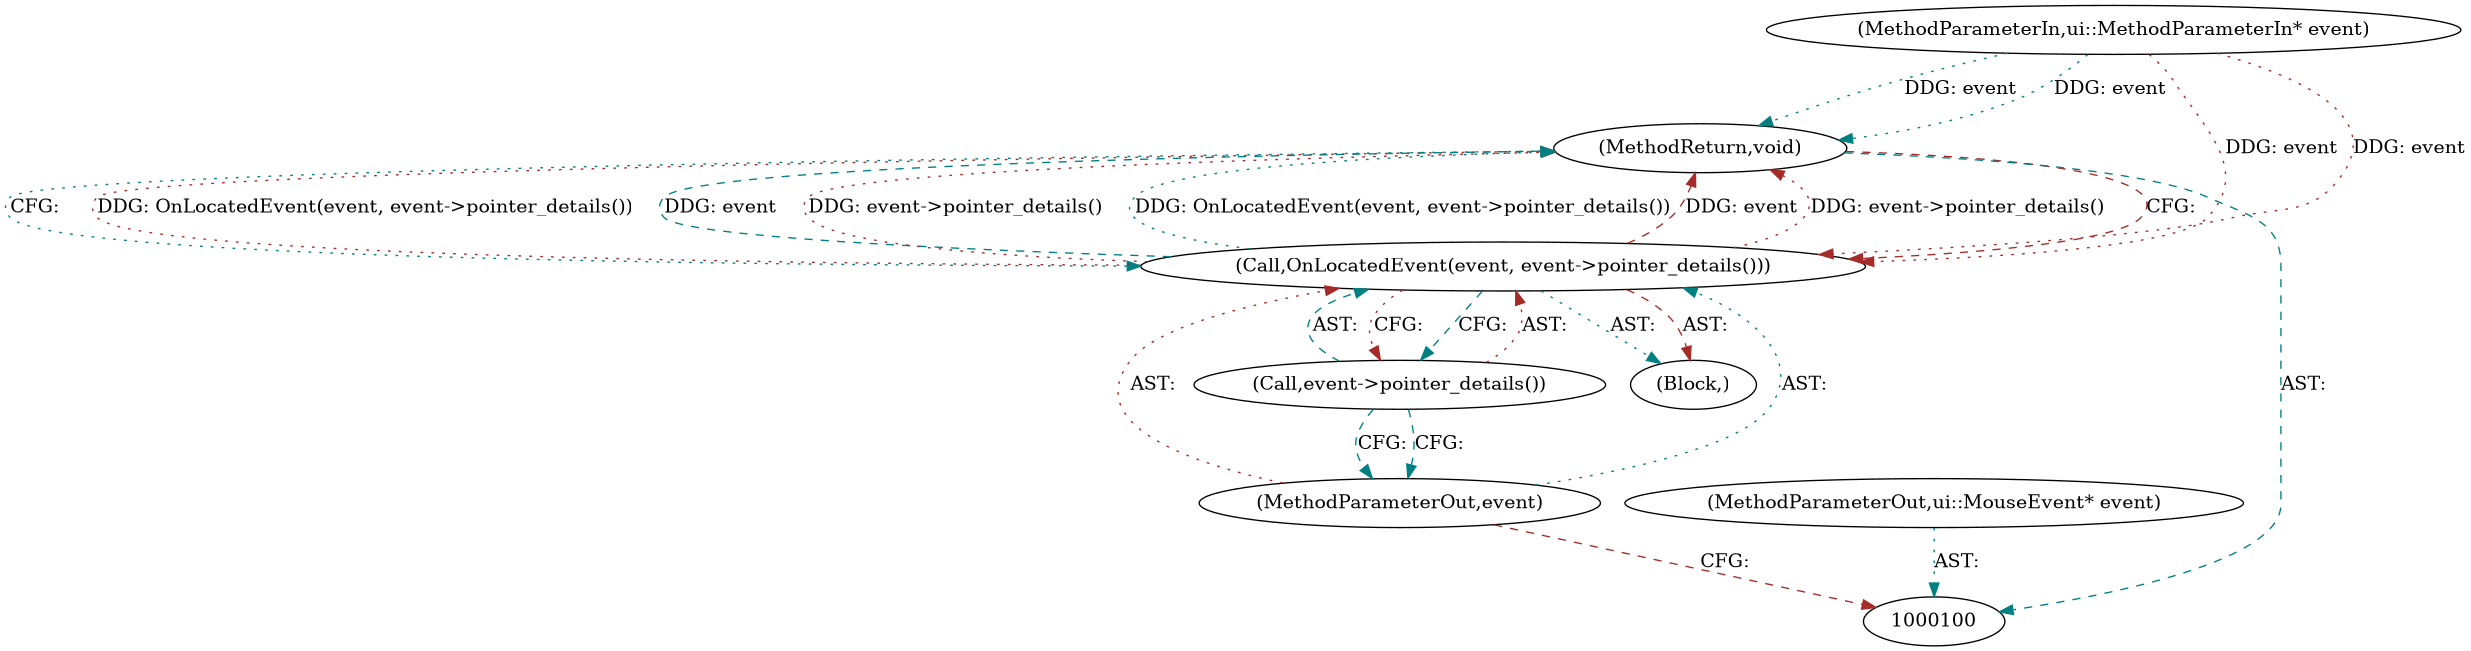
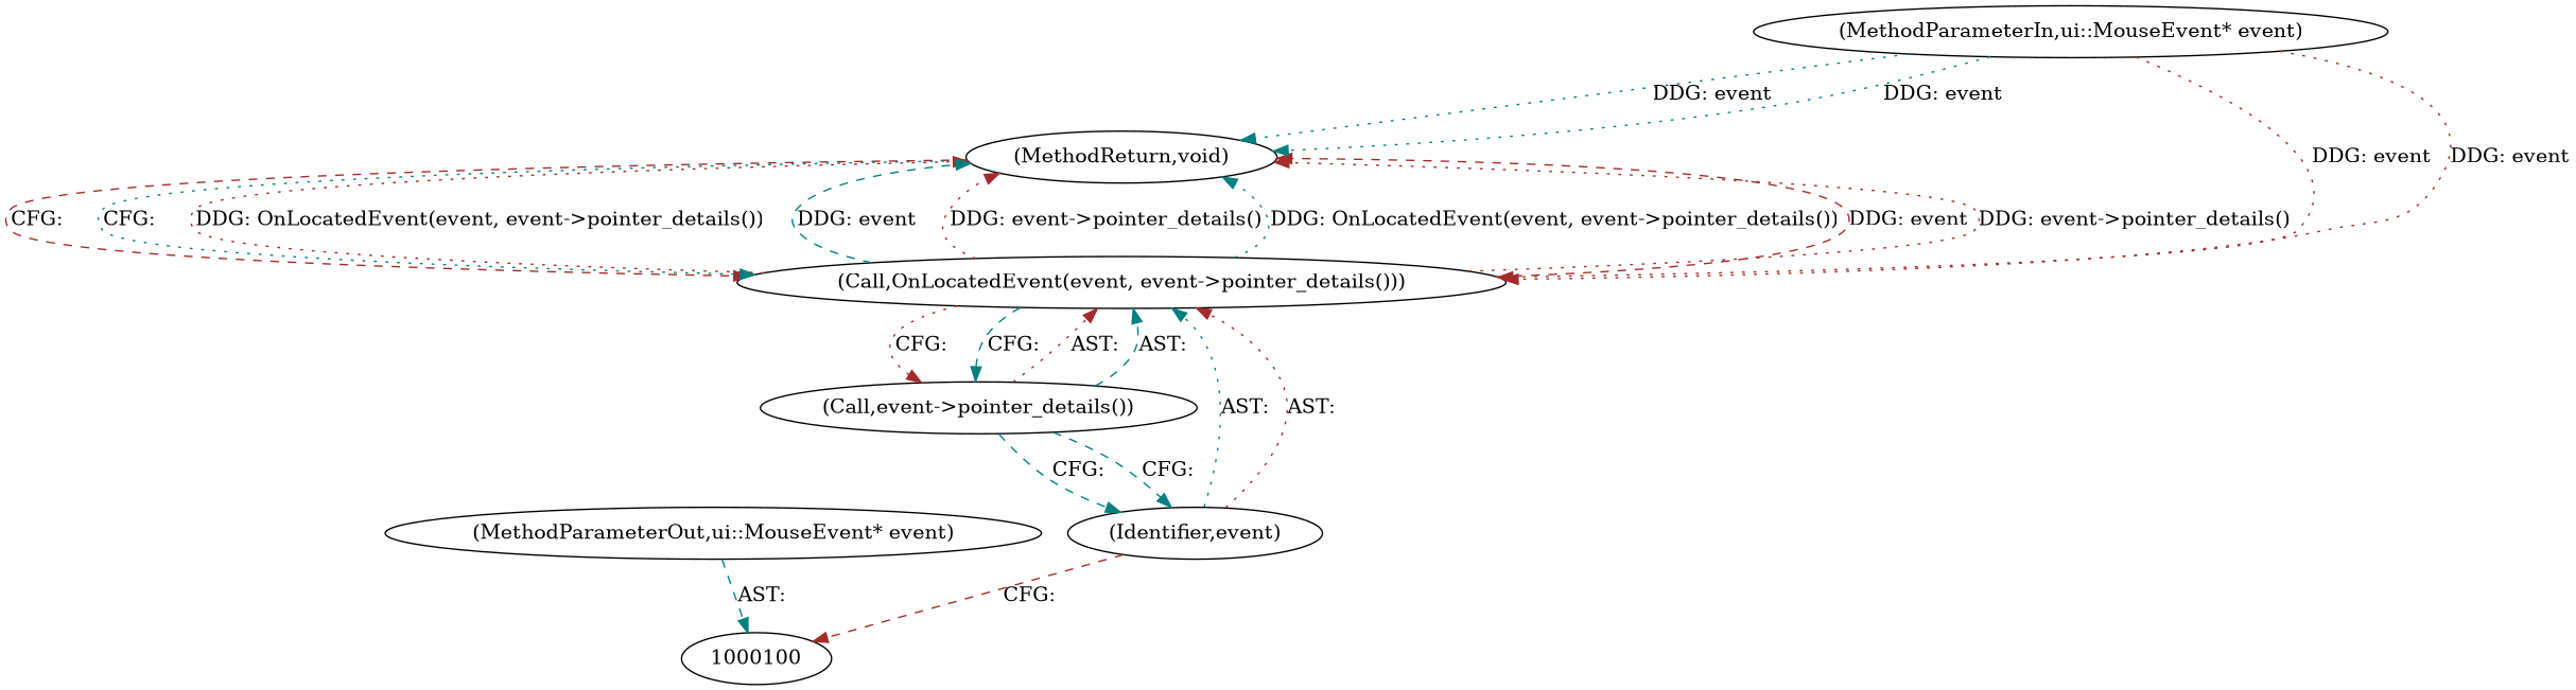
  digraph {
    edge [color=teal style=dotted]
    n1 [label="(MethodReturn,void)"]
    n2 [label="(Call,OnLocatedEvent(event, event->pointer_details()))"]
    1000100
-   n4 [label="(Block,)"]
    n5 [label="(Call,event->pointer_details())"]
-   n6 [label="(MethodParameterIn,ui::MethodParameterIn* event)"]
+   n6 [label="(MethodParameterIn,ui::MouseEvent* event)"]
    n7 [label="(MethodParameterOut,ui::MouseEvent* event)"]
-   n8 [label="(MethodParameterOut,event)"]
+   n8 [label="(Identifier,event)"]
    n1 -> n2 [color=brown label="CFG: " style=dashed]
    n1 -> n2 [label="CFG: "]
-   n1 -> 1000100 [label="AST: " style=dashed]
    n2 -> n1 [color=brown label="DDG: OnLocatedEvent(event, event->pointer_details())"]
    n2 -> n1 [label="DDG: event" style=dashed]
    n2 -> n1 [color=brown label="DDG: event->pointer_details()"]
    n2 -> n1 [label="DDG: OnLocatedEvent(event, event->pointer_details())"]
    n2 -> n1 [color=brown label="DDG: event" style=dashed]
    n2 -> n1 [color=brown label="DDG: event->pointer_details()"]
-   n2 -> n4 [label="AST: "]
-   n2 -> n4 [color=brown label="AST: " style=dashed]
    n2 -> n5 [color=brown label="CFG: "]
    n2 -> n5 [label="CFG: " style=dashed]
    n5 -> n2 [color=brown label="AST: "]
    n5 -> n2 [label="AST: " style=dashed]
    n5 -> n8 [label="CFG: " style=dashed]
    n5 -> n8 [label="CFG: " style=dashed]
    n6 -> n1 [label="DDG: event"]
    n6 -> n1 [label="DDG: event"]
    n6 -> n2 [color=brown label="DDG: event"]
    n6 -> n2 [color=brown label="DDG: event"]
-   n7 -> 1000100 [label="AST: "]
+   n7 -> 1000100 [label="AST: " style=dashed]
    n8 -> n2 [label="AST: "]
    n8 -> n2 [color=brown label="AST: "]
    n8 -> 1000100 [color=brown label="CFG: " style=dashed]
  }
